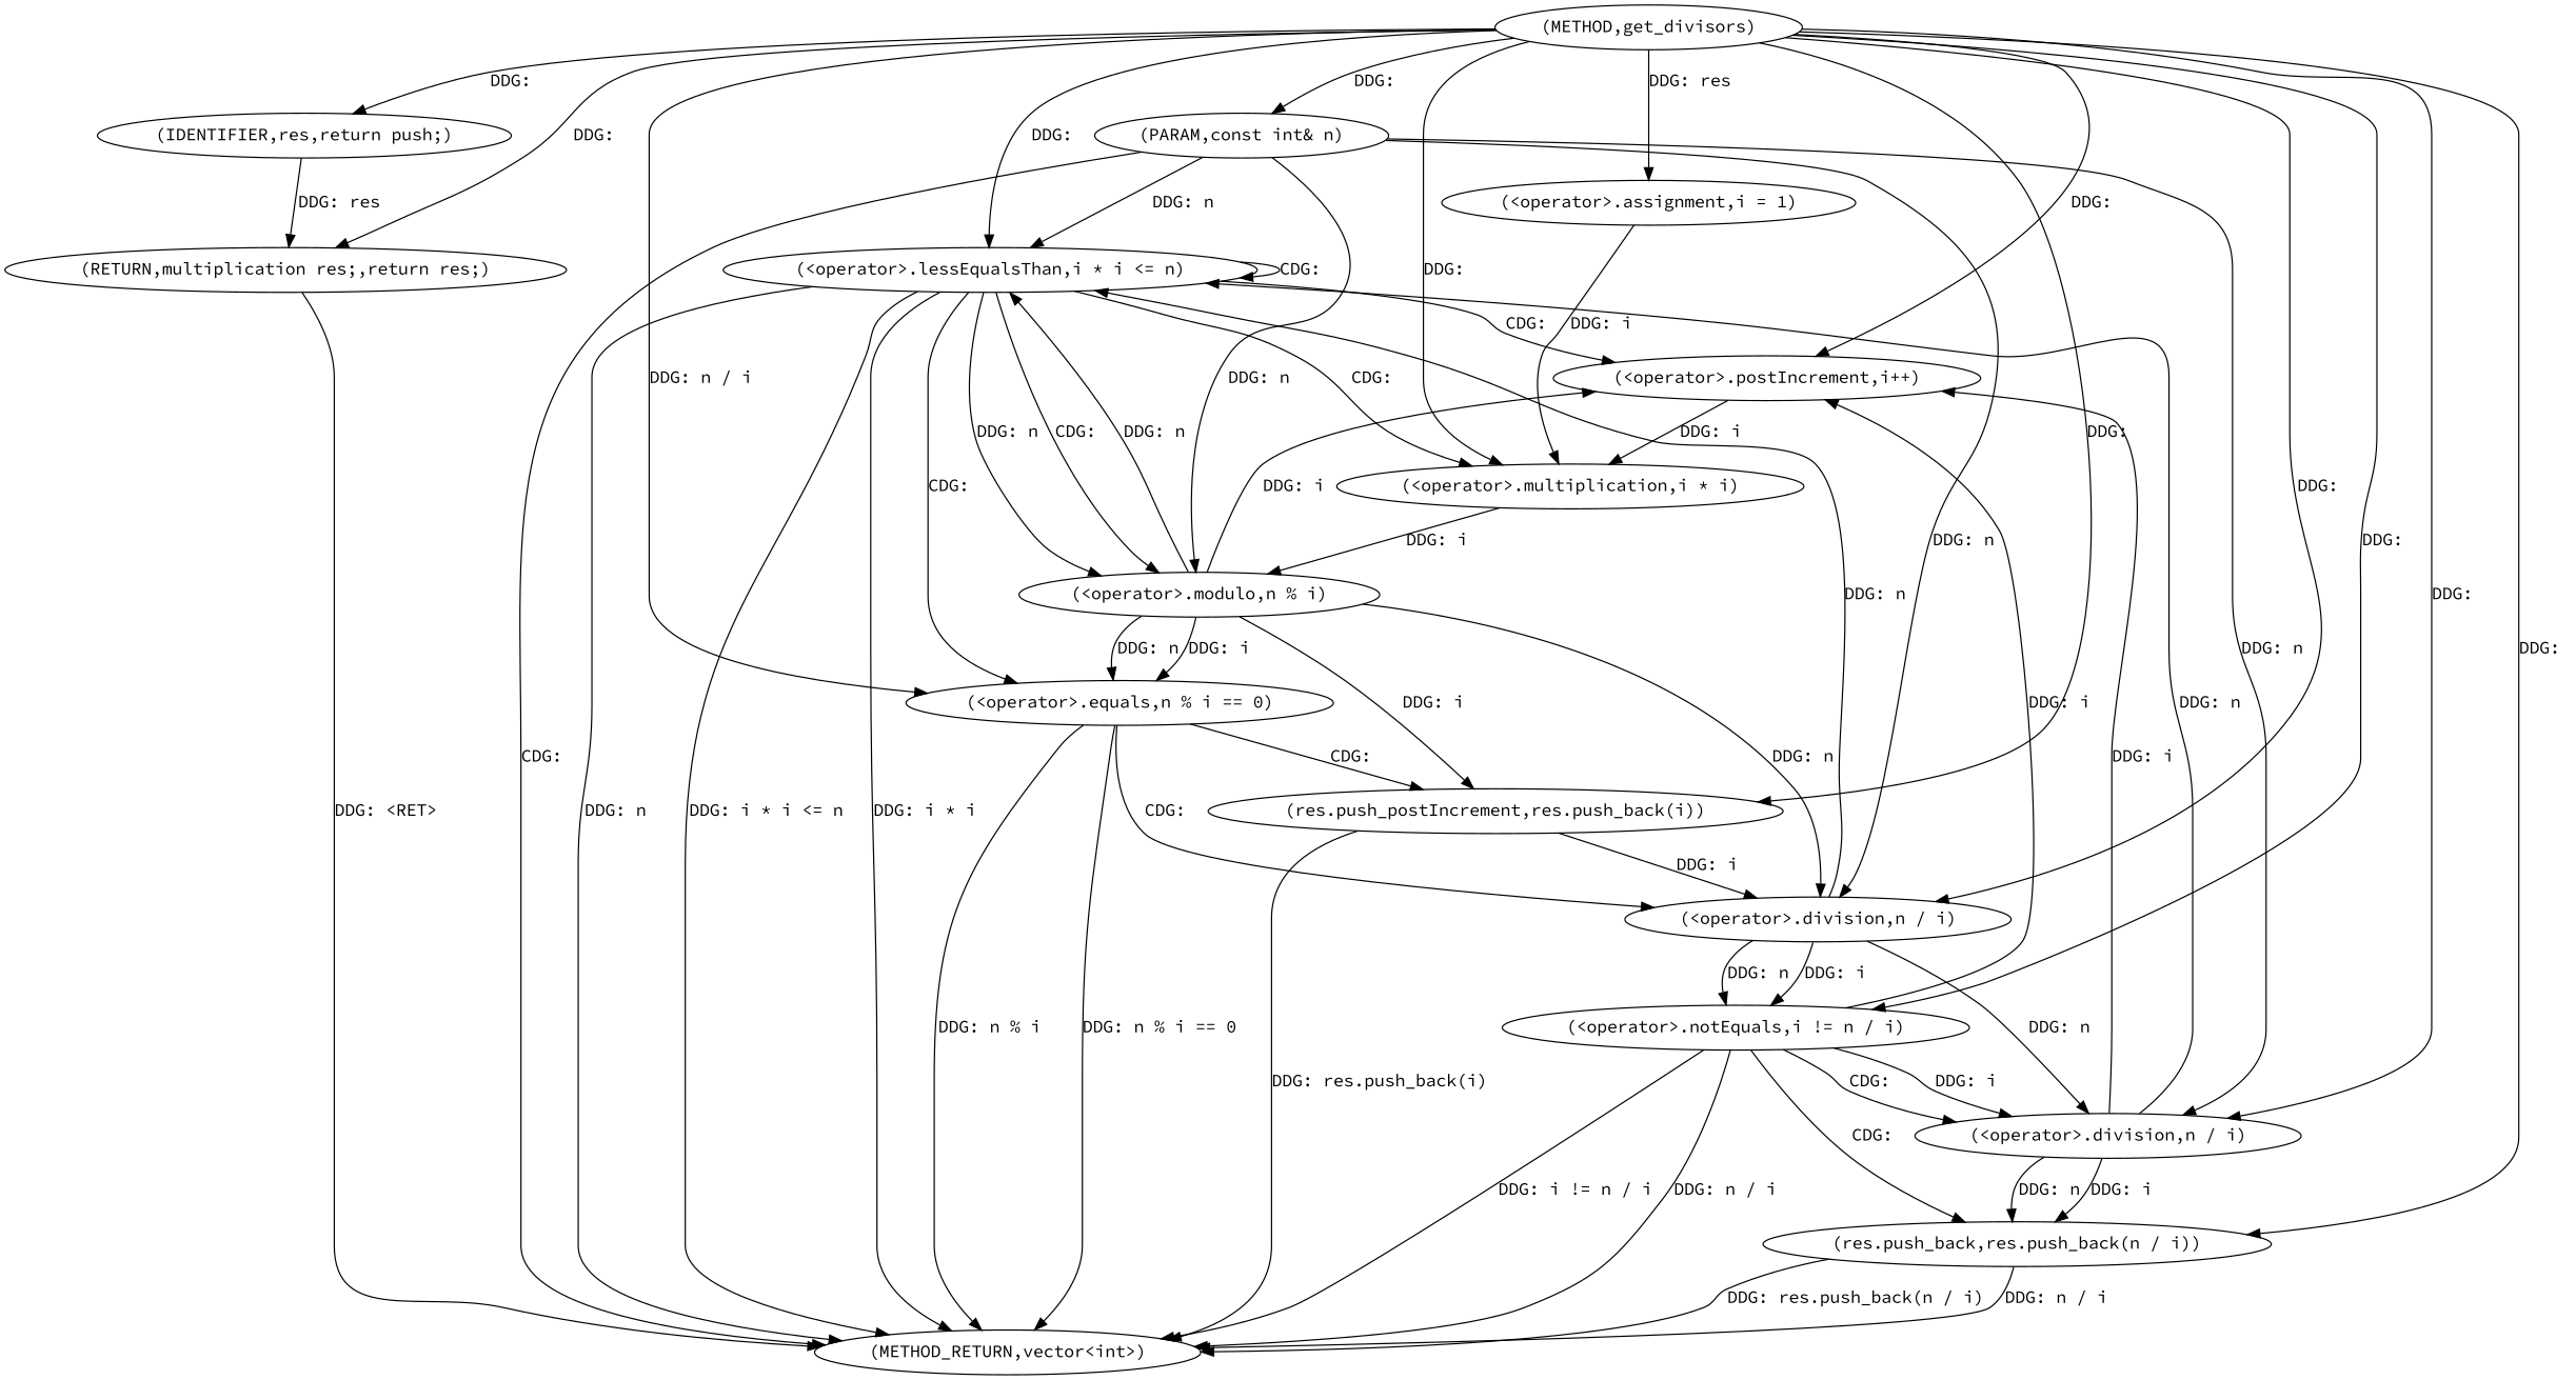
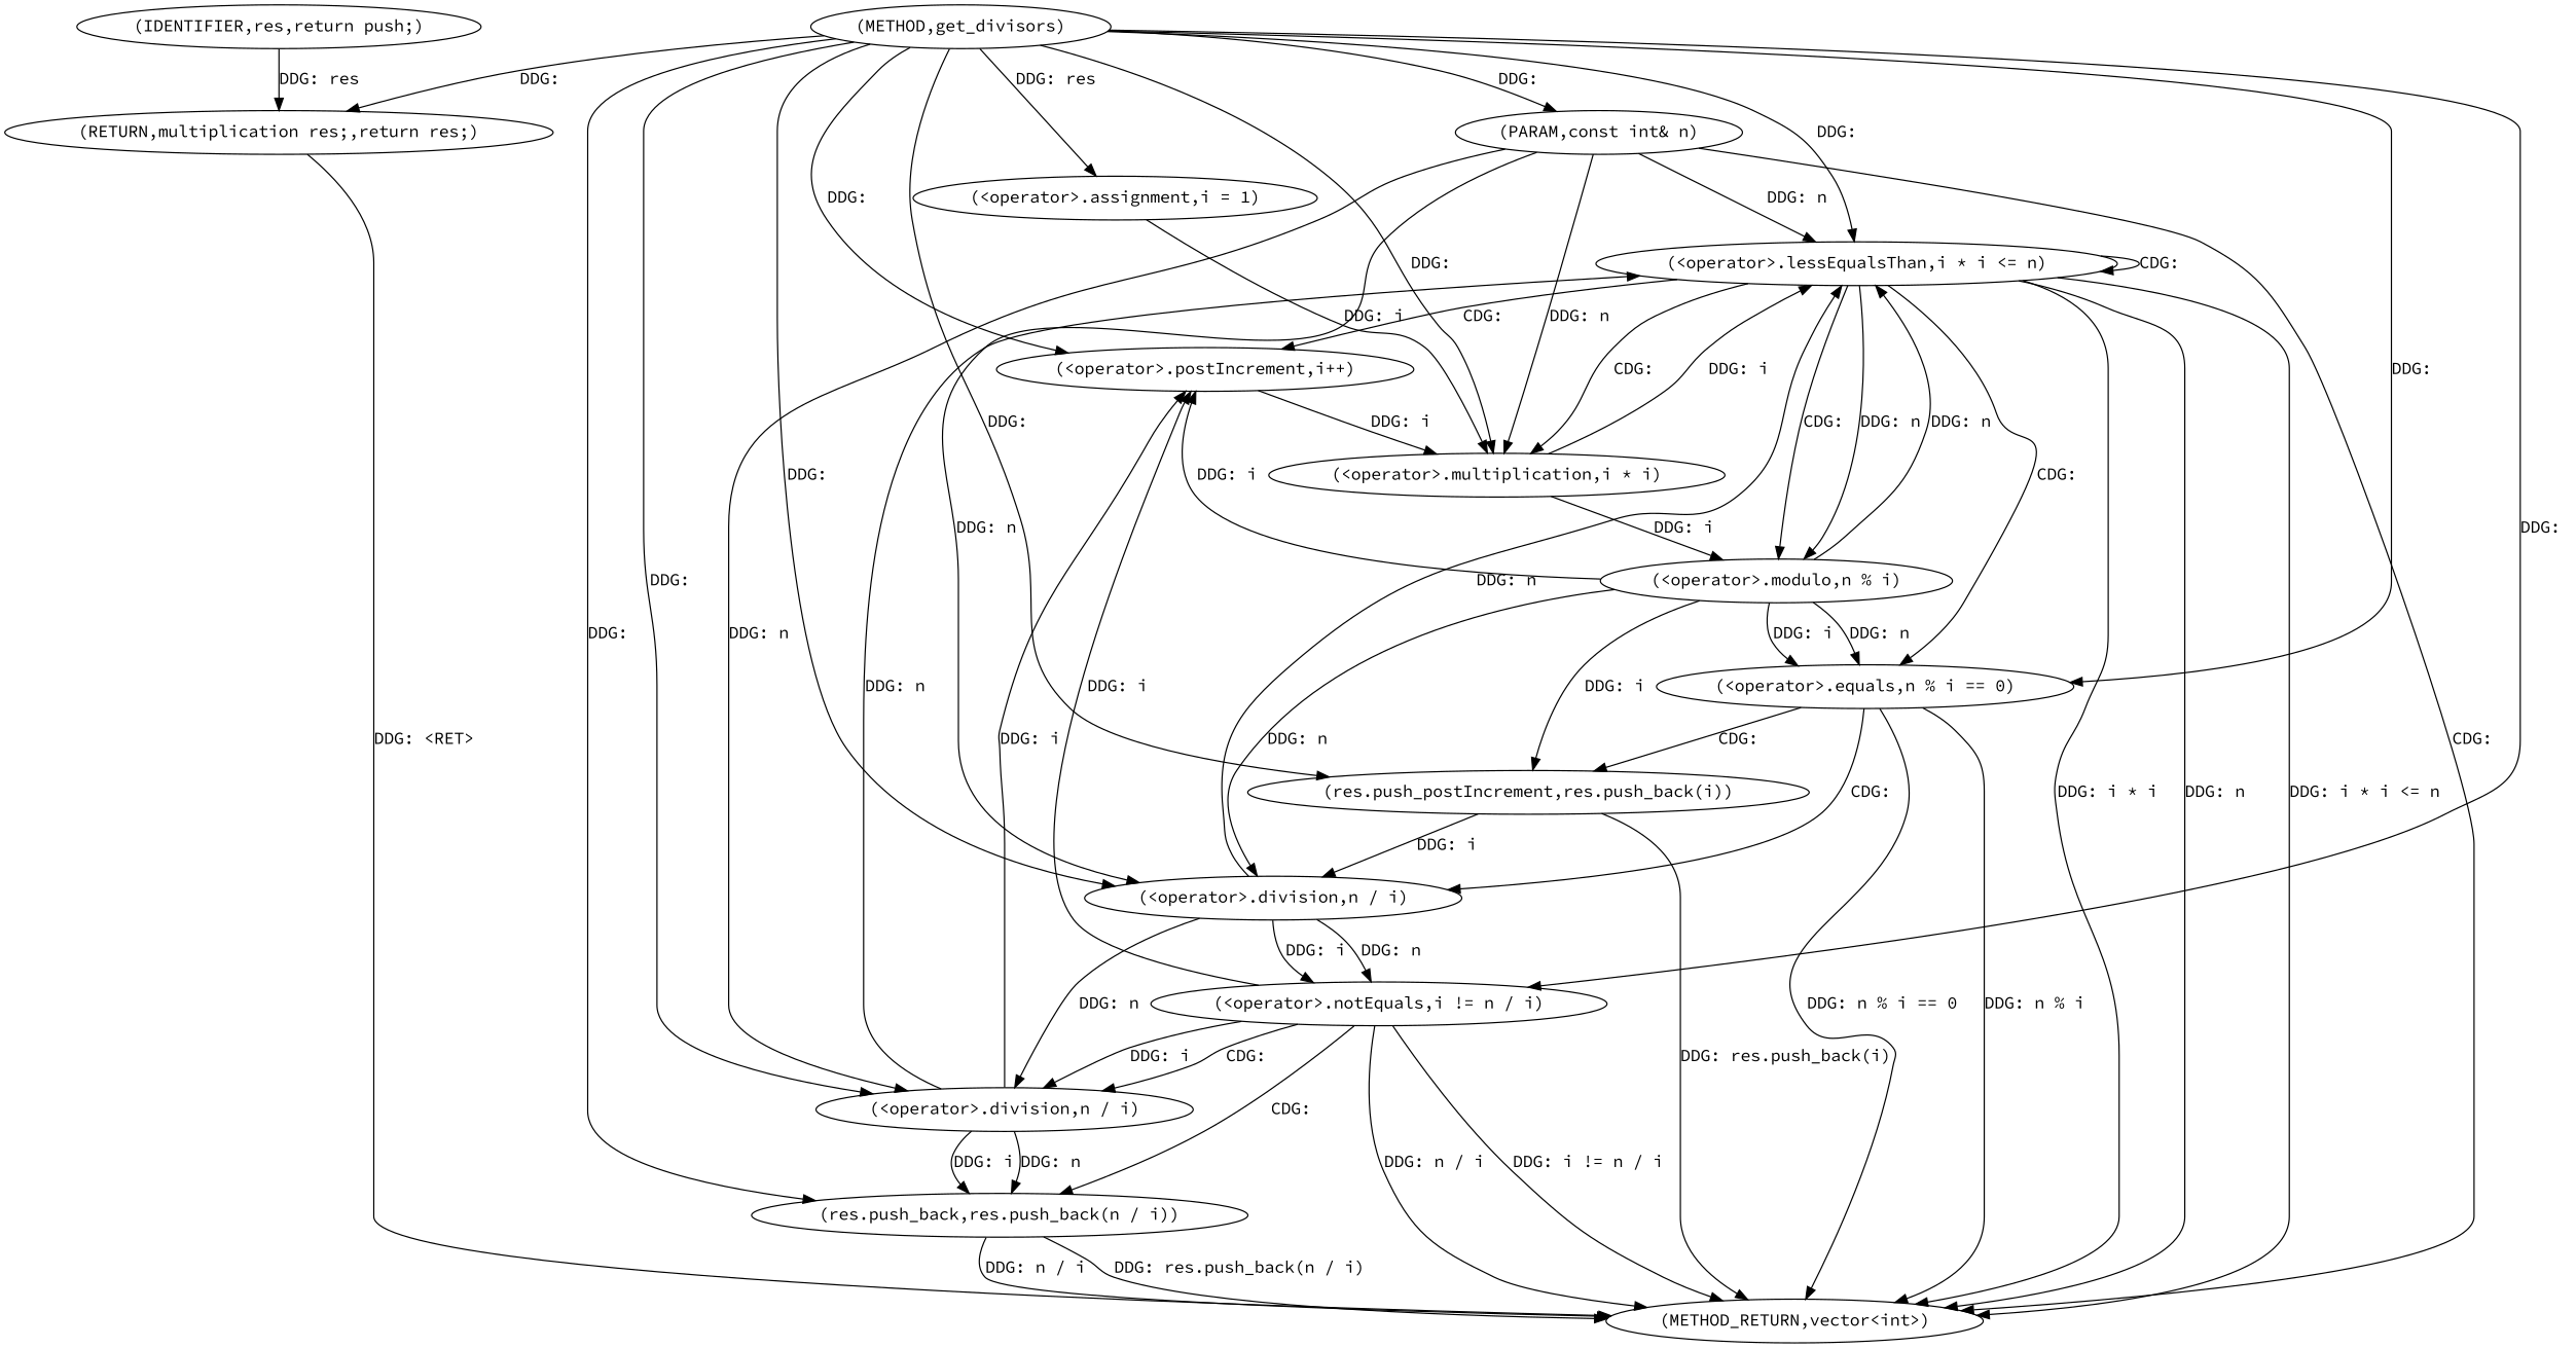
  digraph {
    fontname="Source Code Pro"
    node [fontname="Source Code Pro"]
    edge [fontname="Source Code Pro"]
    n1 [label="(METHOD,get_divisors)"]
    n2 [label="(PARAM,const int& n)"]
    n3 [label="(RETURN,multiplication res;,return res;)"]
    n4 [label="(<operator>.assignment,i = 1)"]
    n5 [label="(<operator>.lessEqualsThan,i * i <= n)"]
    n6 [label="(<operator>.postIncrement,i++)"]
    n7 [label="(IDENTIFIER,res,return push;)"]
    n8 [label="(<operator>.multiplication,i * i)"]
    n9 [label="(<operator>.equals,n % i == 0)"]
    n10 [label="(res.push_postIncrement,res.push_back(i))"]
    n11 [label="(<operator>.notEquals,i != n / i)"]
    n12 [label="(<operator>.division,n / i)"]
    n13 [label="(<operator>.division,n / i)"]
    n14 [label="(res.push_back,res.push_back(n / i))"]
    n15 [label="(<operator>.modulo,n % i)"]
    n16 [label="(METHOD_RETURN,vector<int>)"]
    n1 -> n2 [label="DDG: "]
    n1 -> n3 [label="DDG: "]
    n1 -> n4 [label="DDG: res"]
    n1 -> n5 [label="DDG: "]
    n1 -> n6 [label="DDG: "]
-   n1 -> n7 [label="DDG: "]
    n1 -> n8 [label="DDG: "]
-   n1 -> n9 [label="DDG: n / i"]
+   n1 -> n9 [label="DDG: "]
    n1 -> n10 [label="DDG: "]
    n1 -> n11 [label="DDG: "]
    n1 -> n12 [label="DDG: "]
    n1 -> n13 [label="DDG: "]
    n1 -> n14 [label="DDG: "]
    n2 -> n5 [label="DDG: n"]
    n2 -> n12 [label="DDG: n"]
    n2 -> n13 [label="DDG: n"]
-   n2 -> n15 [label="DDG: n"]
+   n2 -> n8 [label="DDG: n"]
    n2 -> n16 [label="CDG: "]
    n3 -> n16 [label="DDG: <RET>"]
    n4 -> n8 [label="DDG: i"]
    n5 -> n5 [label="CDG: "]
    n5 -> n6 [label="CDG: "]
    n5 -> n8 [label="CDG: "]
    n5 -> n9 [label="CDG: "]
    n5 -> n15 [label="DDG: n"]
    n5 -> n15 [label="CDG: "]
    n5 -> n16 [label="DDG: i * i"]
    n5 -> n16 [label="DDG: n"]
    n5 -> n16 [label="DDG: i * i <= n"]
    n6 -> n8 [label="DDG: i"]
    n7 -> n3 [label="DDG: res"]
+   n8 -> n5 [label="DDG: i"]
    n8 -> n15 [label="DDG: i"]
    n9 -> n10 [label="CDG: "]
    n9 -> n12 [label="CDG: "]
    n9 -> n16 [label="DDG: n % i"]
    n9 -> n16 [label="DDG: n % i == 0"]
    n10 -> n12 [label="DDG: i"]
    n10 -> n16 [label="DDG: res.push_back(i)"]
    n11 -> n6 [label="DDG: i"]
    n11 -> n13 [label="DDG: i"]
    n11 -> n13 [label="CDG: "]
    n11 -> n14 [label="CDG: "]
    n11 -> n16 [label="DDG: n / i"]
    n11 -> n16 [label="DDG: i != n / i"]
    n12 -> n5 [label="DDG: n"]
    n12 -> n11 [label="DDG: i"]
    n12 -> n11 [label="DDG: n"]
    n12 -> n13 [label="DDG: n"]
    n13 -> n5 [label="DDG: n"]
    n13 -> n6 [label="DDG: i"]
    n13 -> n14 [label="DDG: n"]
    n13 -> n14 [label="DDG: i"]
    n14 -> n16 [label="DDG: n / i"]
    n14 -> n16 [label="DDG: res.push_back(n / i)"]
    n15 -> n5 [label="DDG: n"]
    n15 -> n6 [label="DDG: i"]
    n15 -> n9 [label="DDG: n"]
    n15 -> n9 [label="DDG: i"]
    n15 -> n10 [label="DDG: i"]
    n15 -> n12 [label="DDG: n"]
  }
